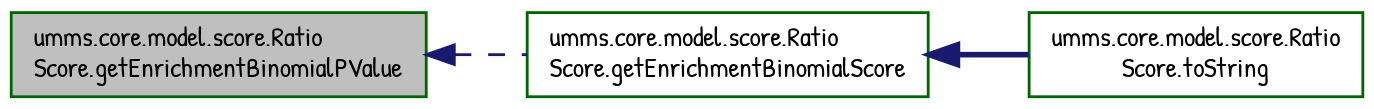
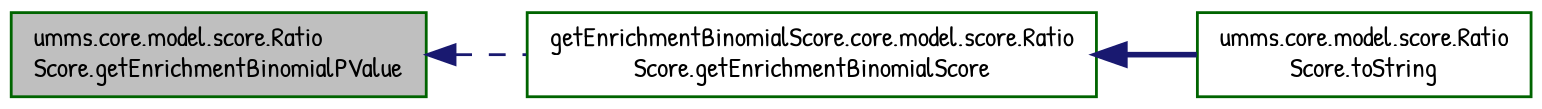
  digraph {
    rankdir=LR
    fontname="Patrick Hand"
    node [color=darkgreen fillcolor=white fontname="Patrick Hand" fontsize=10 shape=record style=filled]
    edge [color=midnightblue dir=back fontname="Patrick Hand" fontsize=10 labelfontname=Helvetica labelfontsize=10]
    n1 [fillcolor=grey75 fontcolor=black height=0.2 label="umms.core.model.score.Ratio\lScore.getEnrichmentBinomialPValue" width=0.4]
-   n2 [height=0.2 label="umms.core.model.score.Ratio\lScore.getEnrichmentBinomialScore" width=0.4]
+   n2 [height=0.2 label="getEnrichmentBinomialScore.core.model.score.Ratio\lScore.getEnrichmentBinomialScore" width=0.4]
    n3 [height=0.2 label="umms.core.model.score.Ratio\lScore.toString" width=0.4]
    n1 -> n2 [style=dashed]
    n2 -> n3 [style=bold]
  }
